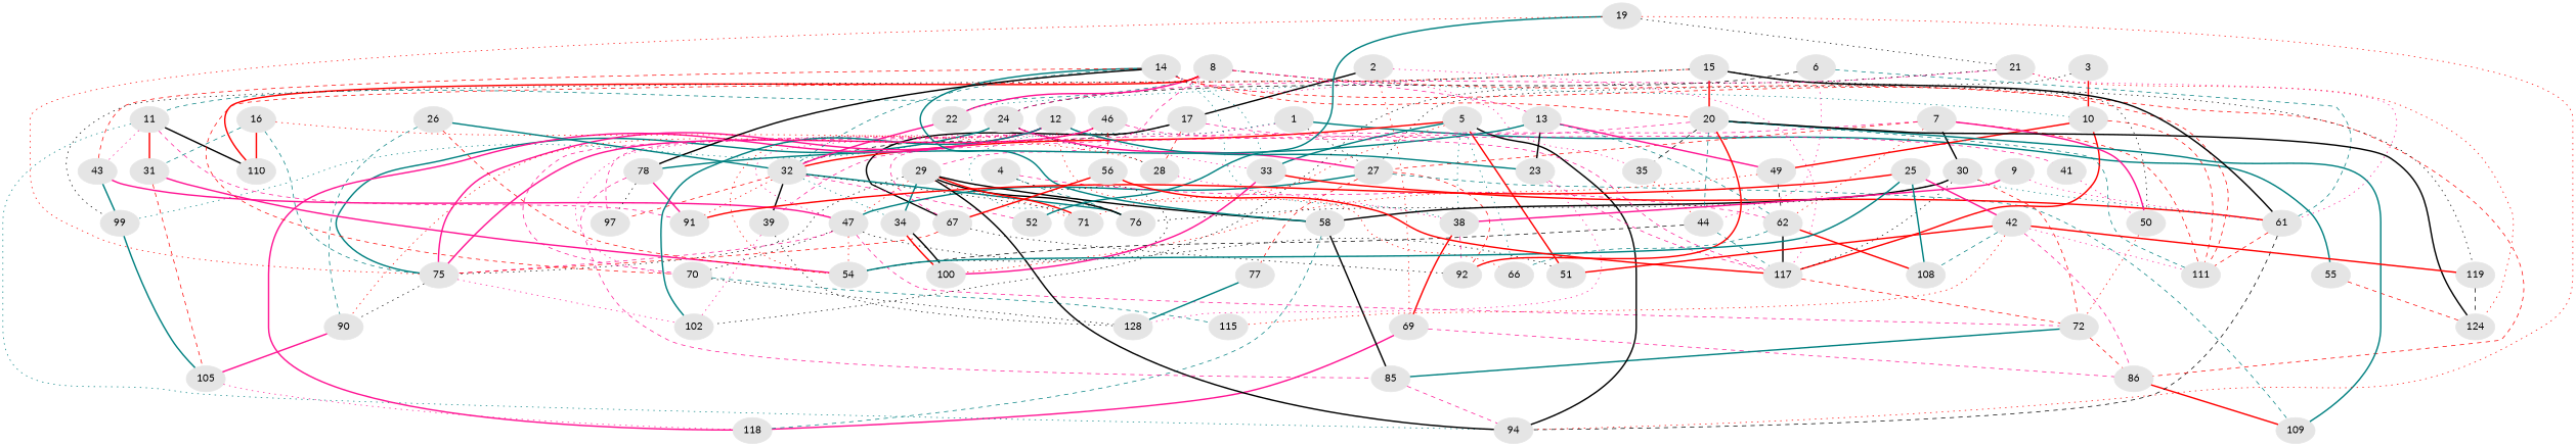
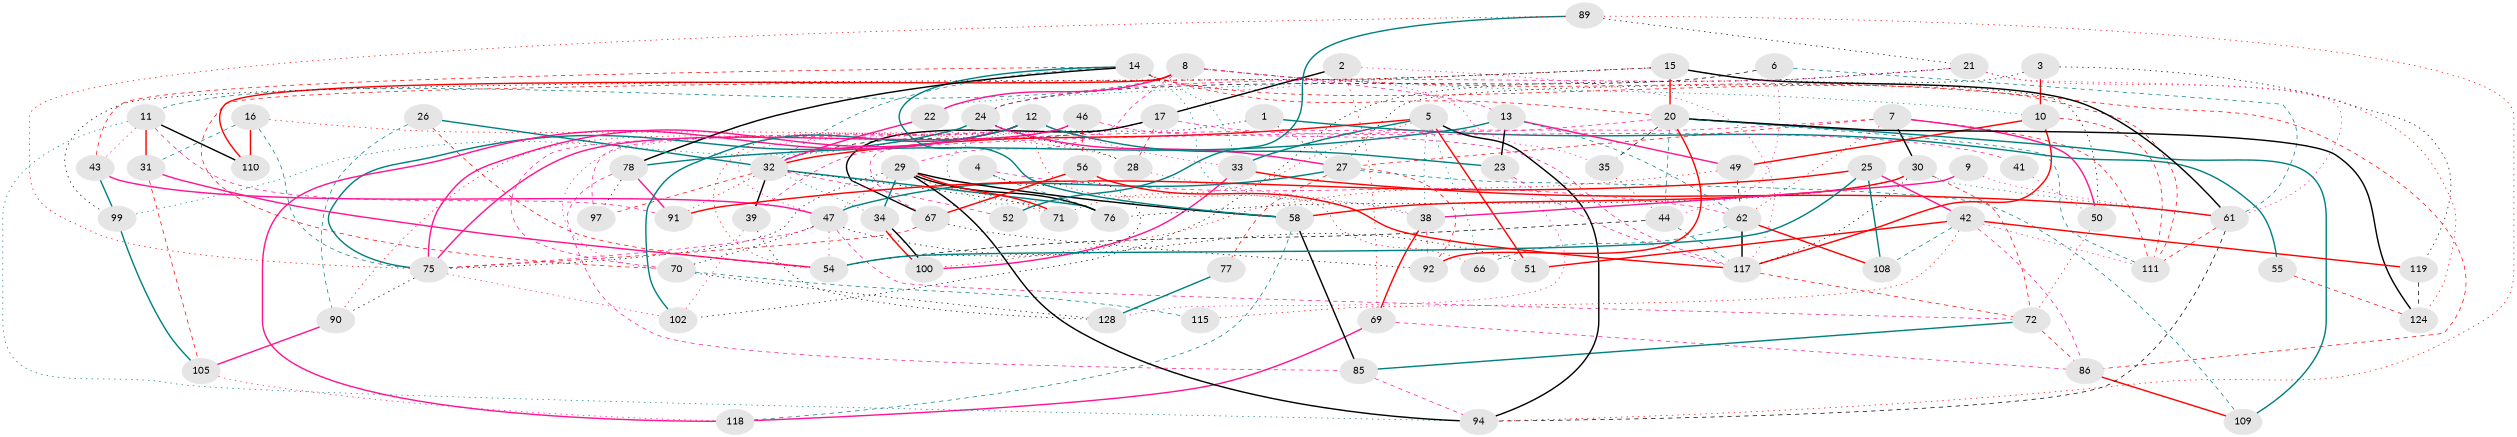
  graph {
    fontname=Lato
    node [color=gray90 fontname=Lato style=filled]
    edge [color=red fontname=Lato style=bold]
    1 [super="+63"]
    27 [super="+68"]
    55
    70 [super="+84"]
    76
    92 [super="+127"]
    109
    47 [super="+120"]
    77
    124
    128
    115
    2 [super="+122"]
    17 [super="+104"]
    69
    117
    32 [super="+45"]
    67
    28 [super="+82"]
    41
    86 [super="+95"]
    118
    72 [super="+73"]
    10 [super="+126"]
    111
    49 [super="+59"]
    3
    54 [super="+87"]
    4
    62 [super="+112"]
    66
    108
    5 [super="+37"]
    33 [super="+96"]
    38
    51
    71
    94
    91
    97
    52
    39 [super="+93"]
    34 [super="+57"]
    61 [super="+83"]
    100
    24 [super="+106"]
    75 [super="+116"]
    99
    6
    44 [super="+121"]
    7 [super="+81"]
    30 [super="+89"]
    50 [super="+98"]
    58
    8 [super="+74"]
    11 [super="+129"]
    13 [super="+107"]
    22
    29 [super="+48"]
    110
    31 [super="+123"]
    43 [super="+60"]
    23 [super="+88"]
    78 [super="+113"]
    9
    105 [super="+114"]
    12 [super="+103"]
    102
    90
    85 [super="+125"]
    14 [super="+65"]
    20 [super="+36"]
    35
    15 [super="+18"]
    119
    16 [super="+53"]
-   19 [super="+101"]
+   19 [super="+101" label=89]
    21 [super="+40"]
    42 [super="+64"]
    25
    26
    46 [super="+79"]
    56 [super="+80"]
    1 -- 27 [color=black style=dotted]
    1 -- 55 [color=teal]
    1 -- 70 [color=deeppink style=dotted]
    1 -- 76 [color=teal style=dotted]
    27 -- 92 [style=dashed]
    27 -- 109 [color=teal style=dashed]
    27 -- 47 [color=teal]
    27 -- 77 [style=dashed]
    55 -- 124 [style=dashed]
    70 -- 128 [color=black style=dotted]
    70 -- 115 [color=teal style=dashed]
    47 -- 70 [color=black style=dotted]
    47 -- 72 [color=deeppink style=dashed]
    47 -- 54 [style=dotted]
    47 -- 51 [color=black style=dotted]
    47 -- 75 [color=deeppink style=dashed]
    77 -- 128 [color=teal]
    2 -- 17 [color=black]
    2 -- 69 [style=dotted]
    2 -- 117 [color=deeppink style=dotted]
    17 -- 32 [color=black style=dashed]
    17 -- 67 [color=black]
    17 -- 28 [style=dashed]
    17 -- 41 [color=deeppink style=dashed]
    69 -- 86 [color=deeppink style=dashed]
    69 -- 118 [color=deeppink]
    117 -- 72 [style=dashed]
    32 -- 76 [color=teal]
    32 -- 71 [color=black style=dotted]
    32 -- 91 [style=dotted]
    32 -- 97 [style=dashed]
    32 -- 52 [color=deeppink style=dashed]
    32 -- 39 [color=black]
    32 -- 34 [color=teal style=dotted]
    67 -- 92 [color=black style=dotted]
    67 -- 75 [style=dashed]
    28 -- 38 [color=deeppink style=dotted]
    41 -- 50 [color=deeppink style=dotted]
    86 -- 109
    72 -- 86 [style=dashed]
    72 -- 85 [color=teal]
    10 -- 117
    10 -- 111 [style=dashed]
    10 -- 49
    49 -- 62 [color=black style=dashed]
    49 -- 100 [style=dotted]
    3 -- 27 [color=black style=dotted]
    3 -- 10 [weight=2]
    4 -- 76 [color=teal style=dashed]
    4 -- 54 [color=black style=dotted]
    4 -- 62 [color=deeppink style=dashed]
    62 -- 117 [color=black]
    62 -- 66 [color=teal style=dashed]
    62 -- 108
    5 -- 32
    5 -- 66 [color=teal style=dotted]
    5 -- 33 [color=teal]
    5 -- 38 [color=teal style=dotted]
    5 -- 51
    5 -- 71 [style=dotted]
    5 -- 94 [color=black]
    33 -- 61 [weight=2]
    33 -- 100 [color=deeppink]
    38 -- 92 [color=deeppink style=dashed]
    38 -- 69
    39 -- 128 [color=black style=dotted]
    39 -- 102 [color=deeppink style=dotted]
    34 -- 100
    34 -- 100 [color=black]
    61 -- 111 [style=dashed]
    61 -- 94 [color=black style=dashed]
    24 -- 27 [color=deeppink]
    24 -- 28 [color=black style=dotted]
    24 -- 75 [color=teal]
    24 -- 99 [color=teal style=dotted]
    75 -- 102 [color=deeppink style=dotted]
    75 -- 90 [color=black style=dotted]
    99 -- 105 [color=teal]
    6 -- 61 [color=teal style=dashed]
    6 -- 24 [color=black style=dashed]
    6 -- 44 [color=deeppink style=dotted]
    44 -- 117 [color=teal style=dashed]
    44 -- 54 [color=black style=dashed]
    7 -- 27 [style=dashed]
    7 -- 67 [color=deeppink style=dashed]
    7 -- 111 [style=dashed]
    7 -- 62 [style=dotted]
    7 -- 30 [color=black]
    7 -- 50 [color=deeppink]
    30 -- 76 [color=black style=dotted]
    30 -- 117 [color=black style=dotted]
    30 -- 72 [style=dashed]
    30 -- 61 [color=teal style=dotted]
-   30 -- 58 [color=black]
+   30 -- 58
    50 -- 72 [style=dotted weight=2]
    58 -- 118 [color=teal style=dashed]
    58 -- 85 [color=black]
    8 -- 86 [style=dashed]
    8 -- 10 [color=teal style=dotted]
    8 -- 11 [color=teal style=dashed]
    8 -- 13 [color=deeppink style=dashed]
    8 -- 22 [color=deeppink]
    8 -- 29 [color=deeppink style=dashed]
    8 -- 110
    11 -- 94 [color=teal style=dotted]
    11 -- 91 [color=deeppink style=dashed]
    11 -- 110 [color=black]
    11 -- 31
    11 -- 43 [color=deeppink style=dotted]
    13 -- 49 [color=deeppink]
    13 -- 62 [color=teal style=dashed]
    13 -- 23 [color=black]
    13 -- 78 [color=teal]
    22 -- 32 [color=deeppink]
    29 -- 76 [color=black]
    29 -- 47 [style=dotted]
    29 -- 71 [style=dotted]
    29 -- 71
    29 -- 94 [color=black]
    29 -- 34 [color=teal]
    29 -- 75 [color=black style=dotted]
    29 -- 58 [color=black]
    31 -- 54 [color=deeppink]
    31 -- 105 [style=dashed]
    43 -- 47 [color=deeppink weight=2]
    43 -- 99 [color=teal]
    23 -- 128 [color=deeppink style=dotted]
    23 -- 117 [color=deeppink style=dashed]
    78 -- 91 [color=deeppink]
    78 -- 97 [color=black style=dotted]
    78 -- 85 [color=deeppink style=dashed]
    9 -- 38 [color=deeppink]
    9 -- 61 [color=deeppink style=dotted]
    105 -- 118 [color=deeppink style=dotted]
    12 -- 70 [color=deeppink style=dashed]
    12 -- 118 [color=deeppink]
    12 -- 54 [style=dotted]
    12 -- 66 [style=dotted]
    12 -- 33 [color=deeppink style=dotted]
    12 -- 97 [color=deeppink style=dashed]
    12 -- 75 [color=deeppink]
    12 -- 23 [color=teal]
    12 -- 102 [color=teal]
    90 -- 105 [color=deeppink]
    85 -- 94 [color=deeppink style=dashed]
    14 -- 32 [color=teal style=dashed]
    14 -- 111 [style=dashed]
    14 -- 33 [color=teal style=dotted]
    14 -- 38 [color=teal style=dotted]
    14 -- 58 [color=teal]
    14 -- 43 [style=dashed]
    14 -- 78 [color=black]
    14 -- 20 [style=dashed]
    14 -- 35 [color=deeppink style=dotted]
    20 -- 92
    20 -- 109 [color=teal]
    20 -- 124 [color=black]
    20 -- 111 [color=teal style=dashed]
    20 -- 39 [color=deeppink style=dashed weight=2]
    20 -- 44 [color=teal style=dashed]
    20 -- 35 [color=black style=dashed]
    35 -- 44 [style=dotted]
    15 -- 70 [style=dashed]
    15 -- 61 [color=black]
    15 -- 99 [color=black style=dotted]
    15 -- 50 [color=black style=dotted]
    15 -- 22 [color=teal style=dotted]
    15 -- 20
-   15 -- 119 [color=black style=dotted]
+   3 -- 119 [color=black style=dotted]
    119 -- 124 [color=black style=dashed]
    16 -- 28 [style=dotted]
    16 -- 75 [color=teal style=dashed]
    16 -- 110
    16 -- 31 [color=teal style=dashed weight=2]
    19 -- 94 [style=dotted]
    19 -- 52 [color=teal]
    19 -- 75 [style=dotted]
    19 -- 21 [color=black style=dotted]
    21 -- 124 [style=dotted weight=2]
    21 -- 61 [color=deeppink style=dotted]
    21 -- 24 [color=deeppink style=dashed]
    21 -- 102 [color=black style=dotted]
    42 -- 115 [style=dotted]
    42 -- 86 [color=deeppink style=dashed]
    42 -- 111 [color=deeppink style=dotted weight=2]
    42 -- 108 [color=teal style=dashed]
    42 -- 51
    42 -- 119
    25 -- 54 [color=teal]
    25 -- 108 [color=teal]
    25 -- 91
    25 -- 42 [color=deeppink]
    26 -- 32 [color=teal]
    26 -- 54 [style=dashed]
    26 -- 90 [color=teal style=dashed]
    46 -- 47 [color=deeppink style=dotted]
    46 -- 117 [color=deeppink style=dashed]
    46 -- 75 [color=deeppink]
    46 -- 90 [style=dotted]
    46 -- 56 [style=dashed]
    56 -- 117
    56 -- 67
  }
